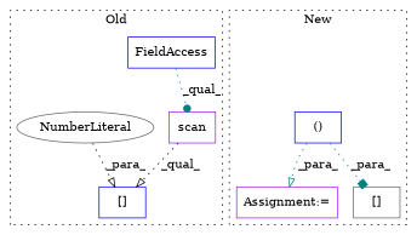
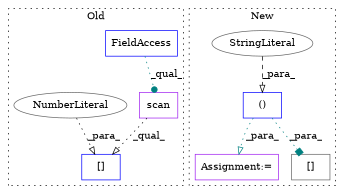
  digraph {
    node [a=2 color=blue l=1 shape=box]
    edge [arrowhead=onormal color=black style=dotted]
    n1 [a=32 color=purple l="5,1" label=scan s="1018,1060"]
    n2 [a=22 l=11 label=FieldAccess s=1049]
    n3 [l="51,1" label="[]" s="1011,1063"]
    n4 [a=34 color=gray40 label=NumberLiteral s=1062 shape=ellipse]
    n5 [a=106 l=30 label="()" s=1104]
    n6 [a=7 color=purple label="Assignment:=" s=1251]
+   n7 [a=45 color=gray40 l=16 label=StringLiteral s=1118 shape=ellipse]
    n8 [color=gray40 l="15,2" label="[]" s="1089,1134"]
    subgraph cluster_1 {
      label=Old
      style=dotted
      n1
      n2
      n3
      n4
    }
    subgraph cluster_2 {
      label=New
      style=dotted
      n5
      n6
+     n7
      n8
    }
    n1 -> n3 [label=_qual_]
    n2 -> n1 [arrowhead=dot color=teal label=_qual_]
    n4 -> n3 [label=_para_]
    n5 -> n6 [color=teal label=_para_]
    n5 -> n8 [arrowhead=box color=teal label=_para_]
+   n7 -> n5 [label=_para_ style=dashed]
  }
